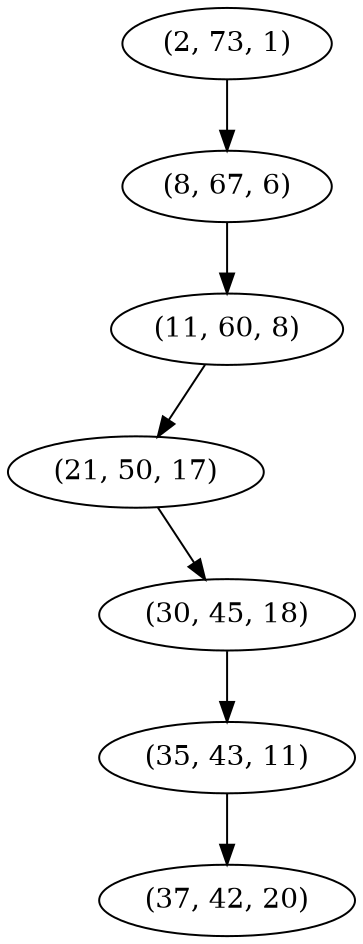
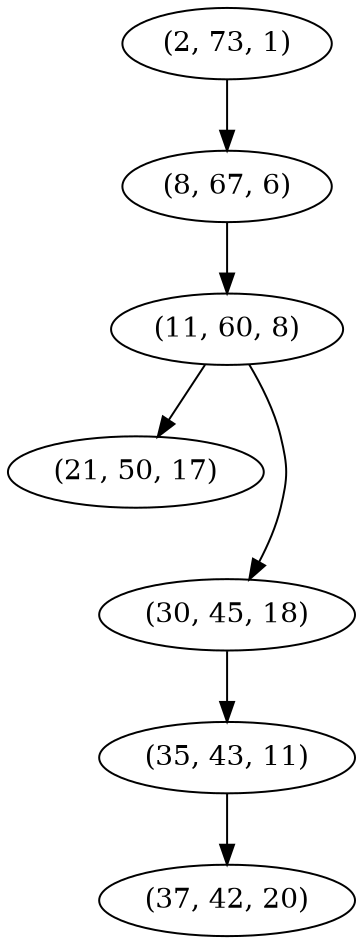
  digraph {
    "(2, 73, 1)"
    "(8, 67, 6)"
    "(11, 60, 8)"
    "(21, 50, 17)"
    n5 [label="(30, 45, 18)"]
    n6 [label="(35, 43, 11)"]
    "(37, 42, 20)"
    "(2, 73, 1)" -> "(8, 67, 6)"
    "(8, 67, 6)" -> "(11, 60, 8)"
    "(11, 60, 8)" -> "(21, 50, 17)"
-   "(21, 50, 17)" -> n5
+   "(11, 60, 8)" -> n5
    n5 -> n6
    n6 -> "(37, 42, 20)"
  }
